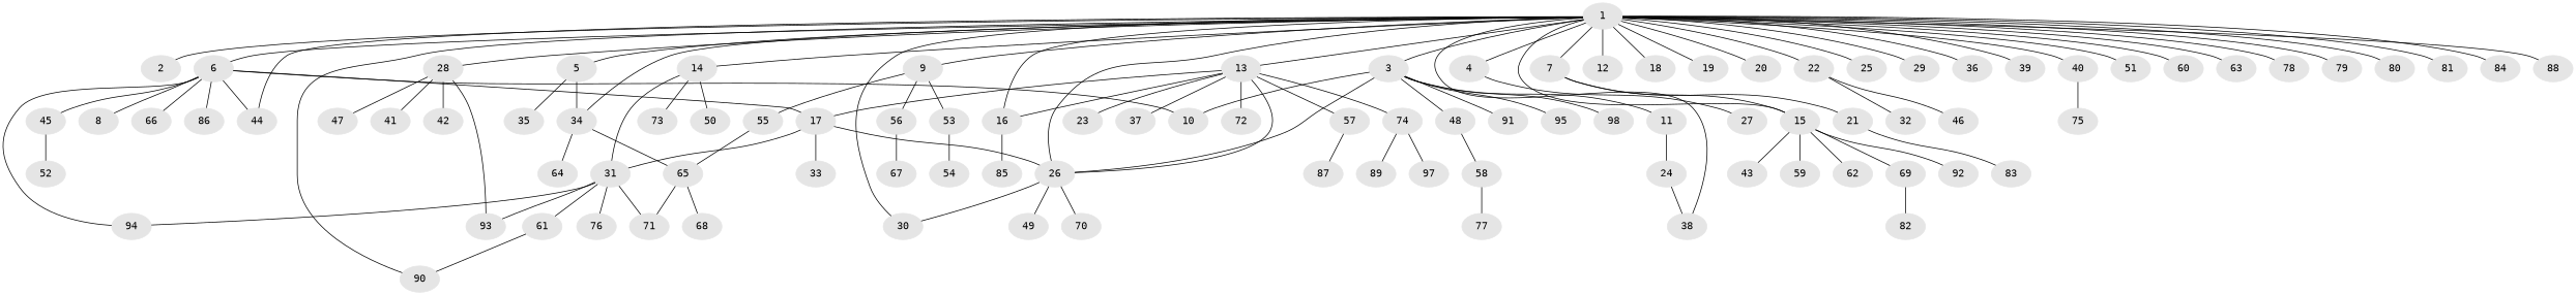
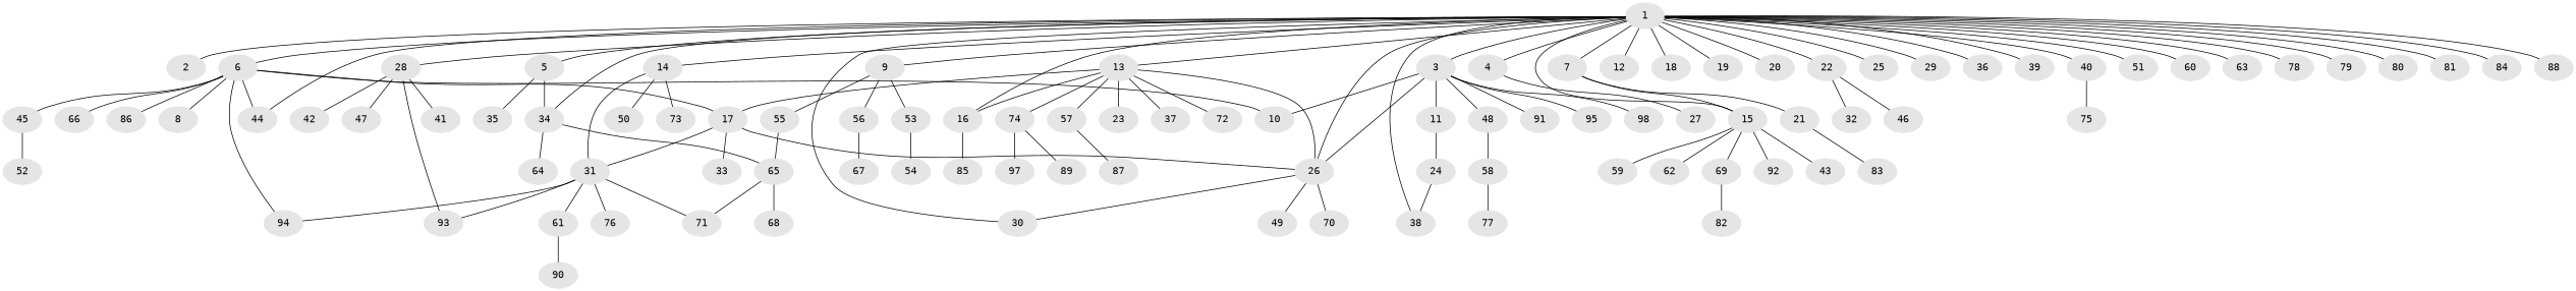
  graph {
    fontname="DejaVu Sans Mono"
    node [color=gray90 fontname="DejaVu Sans Mono" style=filled]
    edge [fontname="DejaVu Sans Mono"]
    1
    2
    3
    4
    5
    6
    7
    9
    12
    13
    14
    15
    16
    18
    19
    20
    22
    25
    26
    28
    29
    30
    34
    36
    38
    39
    40
    44
    51
    60
    63
    78
    79
    80
    81
    84
    88
    90
    10
    11
    48
    91
    95
    n44 [label=98]
    27
    35
    8
    17
    45
    66
    86
    94
    21
    53
    55
    56
    23
    37
    57
    72
    74
    31
    50
    73
    43
    59
    62
    69
    92
    85
    32
    46
    49
    70
    41
    42
    47
    93
    64
    65
    75
    24
    58
    33
    52
    83
    54
    67
    87
    89
    97
    61
    71
    76
    82
    68
    77
    1 -- 2
    1 -- 3
    1 -- 4
    1 -- 5
    1 -- 6
    1 -- 7
    1 -- 9
    1 -- 12
    1 -- 13
    1 -- 14
    1 -- 15
    1 -- 16
    1 -- 18
    1 -- 19
    1 -- 20
    1 -- 22
    1 -- 25
    1 -- 26
    1 -- 28
    1 -- 29
    1 -- 30
    1 -- 34
    1 -- 36
    1 -- 38
    1 -- 39
    1 -- 40
    1 -- 44
    1 -- 51
    1 -- 60
    1 -- 63
    1 -- 78
    1 -- 79
    1 -- 80
    1 -- 81
    1 -- 84
    1 -- 88
-   1 -- 90
    3 -- 26
    3 -- 10
    3 -- 11
    3 -- 48
    3 -- 91
    3 -- 95
    3 -- n44
    4 -- 27
    5 -- 34
    5 -- 35
    6 -- 44
    6 -- 10
    6 -- 8
    6 -- 17
    6 -- 45
    6 -- 66
    6 -- 86
    6 -- 94
    7 -- 15
    7 -- 21
    9 -- 53
    9 -- 55
    9 -- 56
    13 -- 16
    13 -- 26
    13 -- 17
    13 -- 23
    13 -- 37
    13 -- 57
    13 -- 72
    13 -- 74
    14 -- 31
    14 -- 50
    14 -- 73
    15 -- 43
    15 -- 59
    15 -- 62
    15 -- 69
    15 -- 92
    16 -- 85
    22 -- 32
    22 -- 46
    26 -- 30
    26 -- 49
    26 -- 70
    28 -- 41
    28 -- 42
    28 -- 47
    28 -- 93
    34 -- 64
    34 -- 65
    40 -- 75
    11 -- 24
    48 -- 58
    17 -- 26
    17 -- 31
    17 -- 33
    45 -- 52
    21 -- 83
    53 -- 54
    55 -- 65
    56 -- 67
    57 -- 87
    74 -- 89
    74 -- 97
    31 -- 94
    31 -- 93
    31 -- 61
    31 -- 71
    31 -- 76
    69 -- 82
    65 -- 71
    65 -- 68
    24 -- 38
    58 -- 77
    61 -- 90
  }
